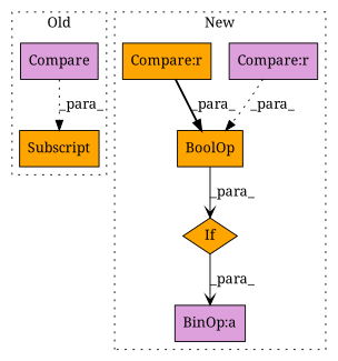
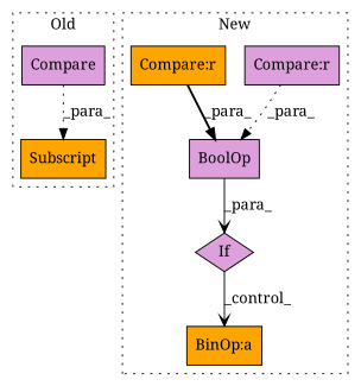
  digraph {
    fontname="Noto Serif"
    node [a=40 fillcolor=orange fontname="Noto Serif" shape=box style=filled]
    edge [arrowhead=normal fontname="Noto Serif" style=dotted]
    n1 [a=85 fillcolor=plum l=5 label=Compare s=8542]
    n2 [a=63 l="14,0" label=Subscript s="8542,0"]
-   n3 [a=72 l=83 label=BoolOp s=7946]
-   n4 [a=96 l=3 label=If s=7943 shape=diamond]
+   n3 [a=72 fillcolor=plum l=83 label=BoolOp s=7946]
+   n4 [a=96 fillcolor=plum l=3 label=If s=7943 shape=diamond]
    n5 [fillcolor=plum l=16 label="Compare:r" s=8013]
    n6 [l=21 label="Compare:r" s=7968]
-   n7 [a=82 fillcolor=plum l=1 label="BinOp:a" s=8188]
+   n7 [a=82 l=1 label="BinOp:a" s=8188]
    subgraph cluster_1 {
      label=Old
      style=dotted
      n1
      n2
    }
    subgraph cluster_2 {
      label=New
      style=dotted
      n3
      n4
      n5
      n6
      n7
    }
    n1 -> n2 [label=_para_]
    n3 -> n4 [arrowhead=vee label=_para_ style=solid]
-   n4 -> n7 [arrowhead=vee label=_para_ style=solid]
+   n4 -> n7 [arrowhead=vee label=_control_ style=solid]
    n5 -> n3 [label=_para_]
    n6 -> n3 [label=_para_ style=bold]
  }
